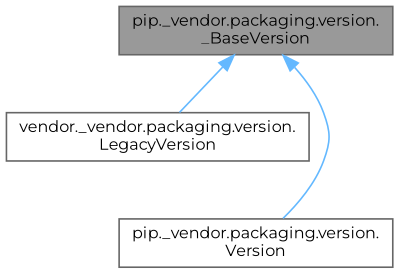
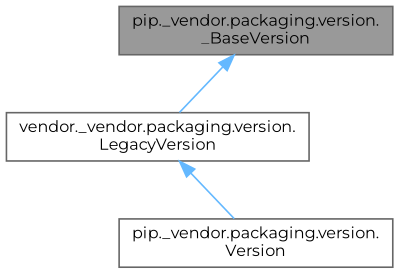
  digraph {
    fontname=Montserrat
    node [color=gray40 fillcolor=white fontname=Montserrat fontsize=10 shape=box style=filled]
    edge [color=steelblue1 dir=back fontname=Montserrat fontsize=10 labelfontname=Helvetica labelfontsize=10 style=solid]
    n1 [fillcolor=grey60 fontcolor=black height=0.2 label="pip._vendor.packaging.version.\l_BaseVersion" width=0.4]
    n2 [height=0.2 label="vendor._vendor.packaging.version.\lLegacyVersion" width=0.4]
    n3 [height=0.2 label="pip._vendor.packaging.version.\lVersion" width=0.4]
    n1 -> n2
-   n1 -> n3
+   n2 -> n3
  }
